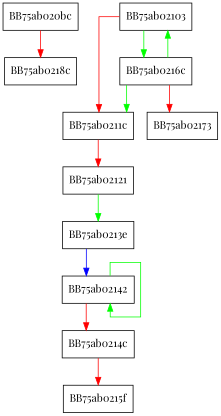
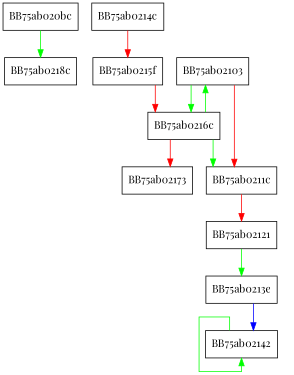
  digraph {
    fontname="Playfair Display"
    splines=ortho
    node [fontname="Playfair Display" shape=box]
    edge [color=green fontname="Playfair Display"]
    BB75ab020bc
    BB75ab0218c
    BB75ab02103
    BB75ab0216c
    BB75ab0211c
    BB75ab02173
    BB75ab02121
    BB75ab0213e
    BB75ab02142
    BB75ab0214c
    BB75ab0215f
-   BB75ab020bc -> BB75ab0218c [color=red]
+   BB75ab020bc -> BB75ab0218c
    BB75ab02103 -> BB75ab0216c
    BB75ab02103 -> BB75ab0211c [color=red]
    BB75ab0216c -> BB75ab02103
    BB75ab0216c -> BB75ab0211c
    BB75ab0216c -> BB75ab02173 [color=red]
    BB75ab0211c -> BB75ab02121 [color=red]
    BB75ab02121 -> BB75ab0213e
    BB75ab0213e -> BB75ab02142 [color=blue]
    BB75ab02142 -> BB75ab02142
-   BB75ab02142 -> BB75ab0214c [color=red]
    BB75ab0214c -> BB75ab0215f [color=red]
+   BB75ab0215f -> BB75ab0216c [color=red]
  }
